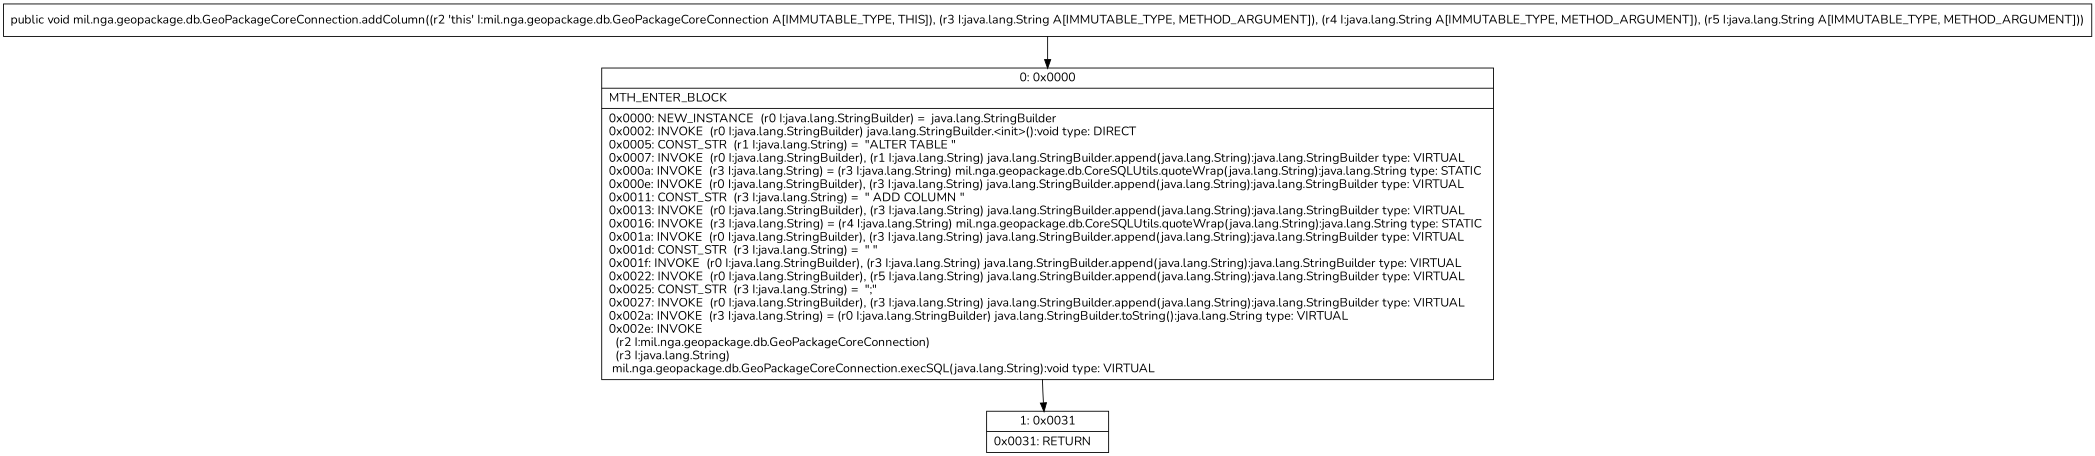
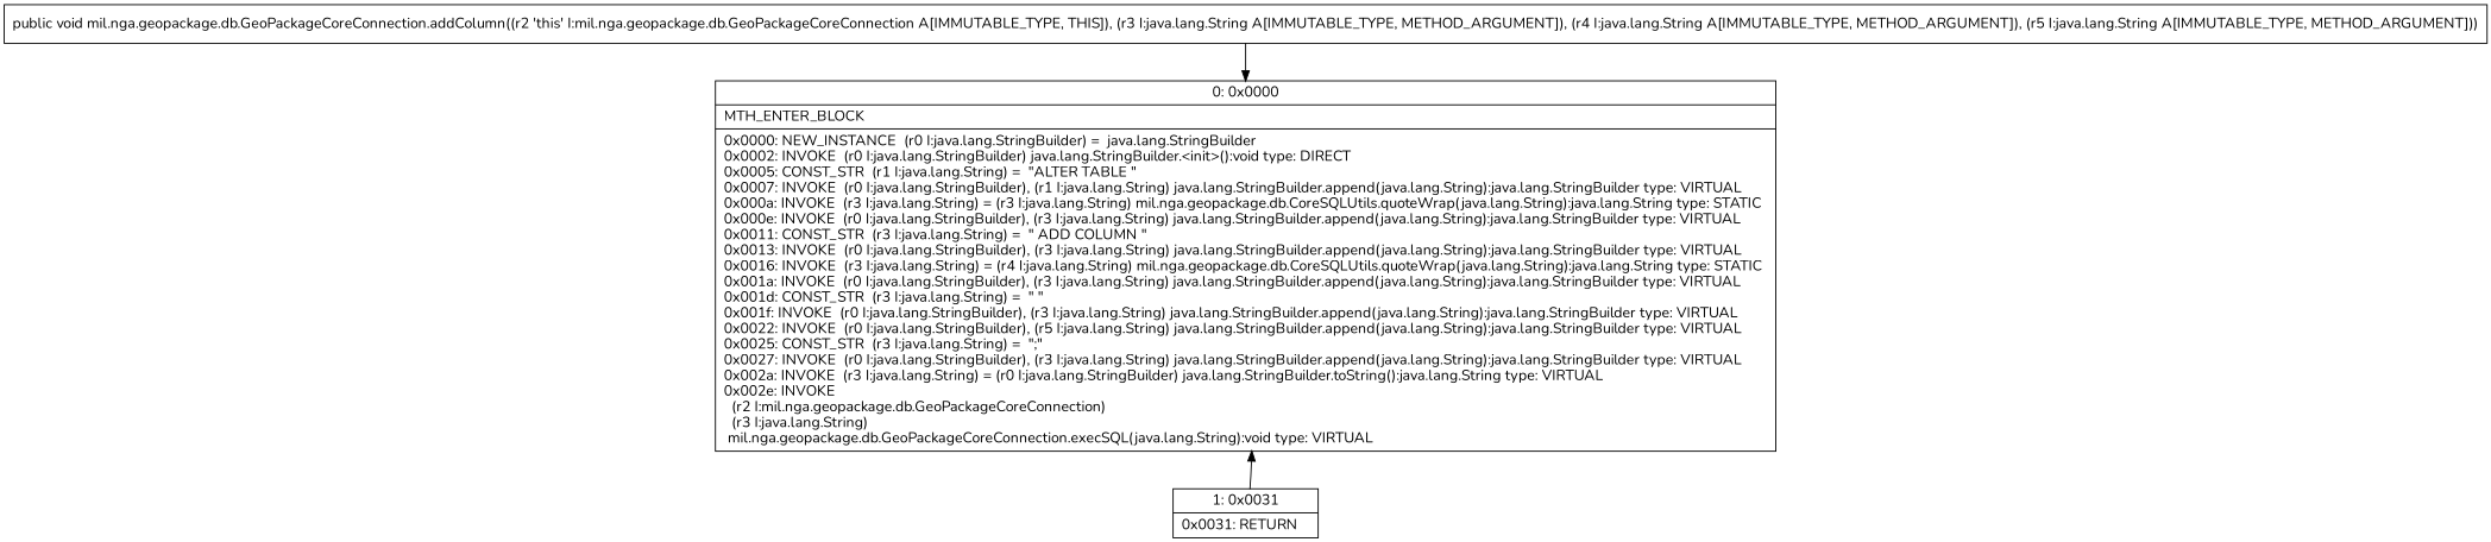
  digraph {
    fontname=Nunito
    node [shape=record fontname=Nunito]
    edge [fontname=Nunito]
    n1 [label="{0\:\ 0x0000|MTH_ENTER_BLOCK\l|0x0000: NEW_INSTANCE  (r0 I:java.lang.StringBuilder) =  java.lang.StringBuilder \l0x0002: INVOKE  (r0 I:java.lang.StringBuilder) java.lang.StringBuilder.\<init\>():void type: DIRECT \l0x0005: CONST_STR  (r1 I:java.lang.String) =  \"ALTER TABLE \" \l0x0007: INVOKE  (r0 I:java.lang.StringBuilder), (r1 I:java.lang.String) java.lang.StringBuilder.append(java.lang.String):java.lang.StringBuilder type: VIRTUAL \l0x000a: INVOKE  (r3 I:java.lang.String) = (r3 I:java.lang.String) mil.nga.geopackage.db.CoreSQLUtils.quoteWrap(java.lang.String):java.lang.String type: STATIC \l0x000e: INVOKE  (r0 I:java.lang.StringBuilder), (r3 I:java.lang.String) java.lang.StringBuilder.append(java.lang.String):java.lang.StringBuilder type: VIRTUAL \l0x0011: CONST_STR  (r3 I:java.lang.String) =  \" ADD COLUMN \" \l0x0013: INVOKE  (r0 I:java.lang.StringBuilder), (r3 I:java.lang.String) java.lang.StringBuilder.append(java.lang.String):java.lang.StringBuilder type: VIRTUAL \l0x0016: INVOKE  (r3 I:java.lang.String) = (r4 I:java.lang.String) mil.nga.geopackage.db.CoreSQLUtils.quoteWrap(java.lang.String):java.lang.String type: STATIC \l0x001a: INVOKE  (r0 I:java.lang.StringBuilder), (r3 I:java.lang.String) java.lang.StringBuilder.append(java.lang.String):java.lang.StringBuilder type: VIRTUAL \l0x001d: CONST_STR  (r3 I:java.lang.String) =  \" \" \l0x001f: INVOKE  (r0 I:java.lang.StringBuilder), (r3 I:java.lang.String) java.lang.StringBuilder.append(java.lang.String):java.lang.StringBuilder type: VIRTUAL \l0x0022: INVOKE  (r0 I:java.lang.StringBuilder), (r5 I:java.lang.String) java.lang.StringBuilder.append(java.lang.String):java.lang.StringBuilder type: VIRTUAL \l0x0025: CONST_STR  (r3 I:java.lang.String) =  \";\" \l0x0027: INVOKE  (r0 I:java.lang.StringBuilder), (r3 I:java.lang.String) java.lang.StringBuilder.append(java.lang.String):java.lang.StringBuilder type: VIRTUAL \l0x002a: INVOKE  (r3 I:java.lang.String) = (r0 I:java.lang.StringBuilder) java.lang.StringBuilder.toString():java.lang.String type: VIRTUAL \l0x002e: INVOKE  \l  (r2 I:mil.nga.geopackage.db.GeoPackageCoreConnection)\l  (r3 I:java.lang.String)\l mil.nga.geopackage.db.GeoPackageCoreConnection.execSQL(java.lang.String):void type: VIRTUAL \l}"]
    n2 [label="{1\:\ 0x0031|0x0031: RETURN   \l}"]
    n3 [label="{public void mil.nga.geopackage.db.GeoPackageCoreConnection.addColumn((r2 'this' I:mil.nga.geopackage.db.GeoPackageCoreConnection A[IMMUTABLE_TYPE, THIS]), (r3 I:java.lang.String A[IMMUTABLE_TYPE, METHOD_ARGUMENT]), (r4 I:java.lang.String A[IMMUTABLE_TYPE, METHOD_ARGUMENT]), (r5 I:java.lang.String A[IMMUTABLE_TYPE, METHOD_ARGUMENT])) }"]
-   n1 -> n2
+   n2 -> n1
    n3 -> n1
  }
